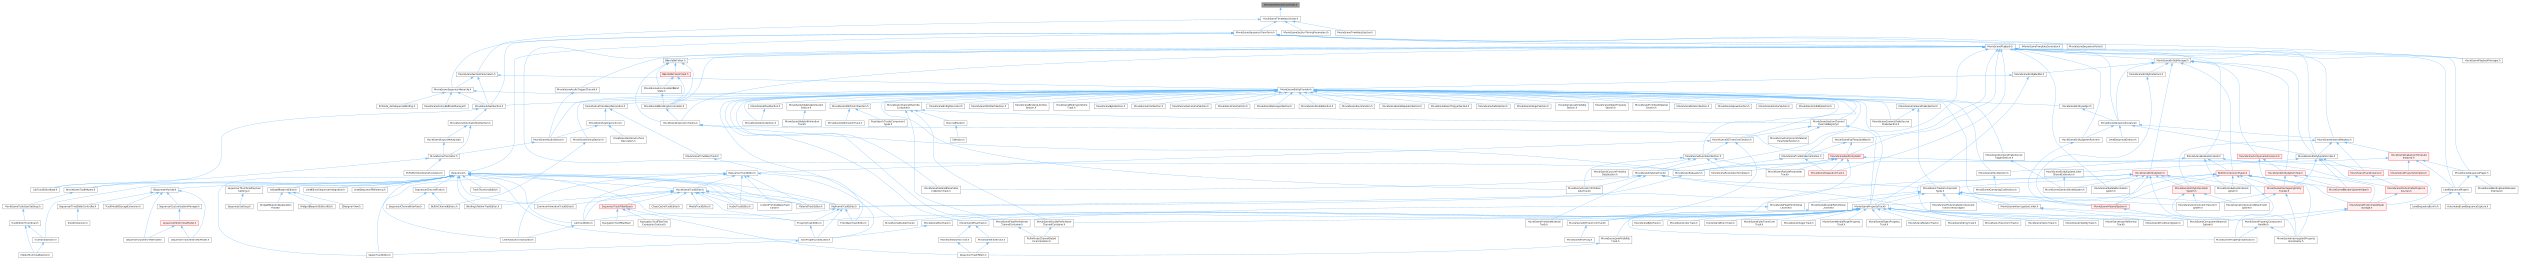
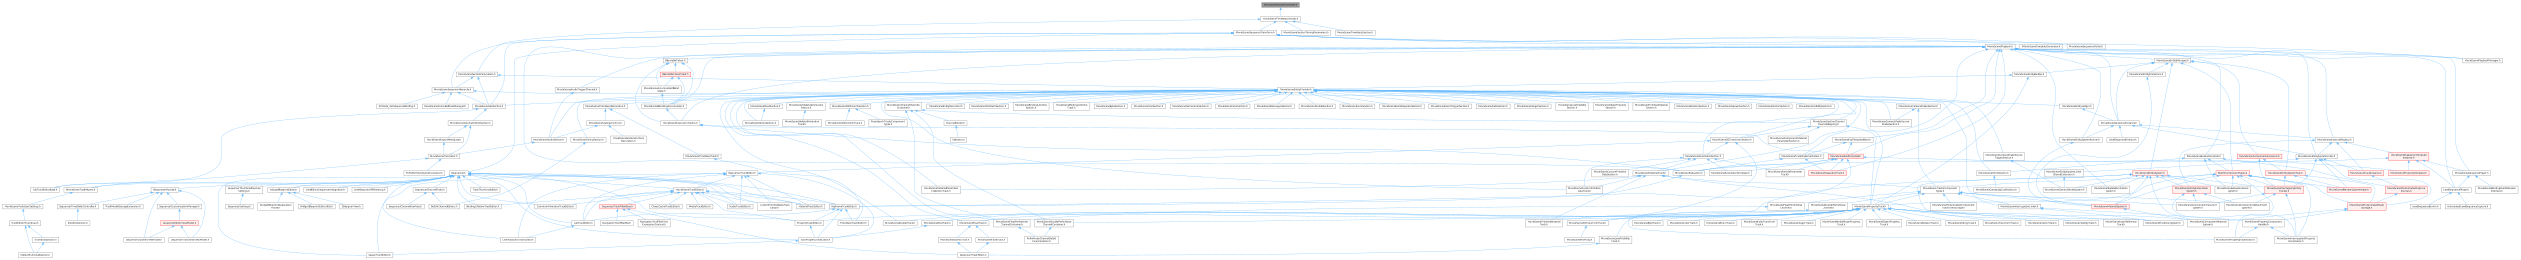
  digraph {
    fontname=Ubuntu
    node [color=grey40 fillcolor=white fontname=Ubuntu fontsize=10 shape=box style=filled]
    edge [color=steelblue1 dir=back fontname=Ubuntu fontsize=10 labelfontname=Helvetica labelfontsize=10 style=solid]
    n1 [color=gray40 fillcolor=grey60 fontcolor=black height=0.2 label="MovieSceneNumericVariant.h" width=0.4]
    n2 [height=0.2 label="MovieSceneTimeWarpVariant.h" width=0.4]
    n3 [height=0.2 label="MovieSceneSectionParameters.h" width=0.4]
    n4 [height=0.2 label="MovieSceneSectionTimingParameters.h" width=0.4]
    n5 [height=0.2 label="MovieSceneSequenceTransform.h" width=0.4]
    n6 [height=0.2 label="MovieSceneTimeWarpSection.h" width=0.4]
    n7 [height=0.2 label="IMovieSceneEntityProvider.h" width=0.4]
    n8 [height=0.2 label="MovieSceneSubSection.h" width=0.4]
    n9 [height=0.2 label="MovieSceneSequenceHierarchy.h" width=0.4]
    n10 [height=0.2 label="IMovieSceneTemplateGenerator.h" width=0.4]
    n11 [height=0.2 label="ISequencer.h" width=0.4]
    n12 [height=0.2 label="MovieScenePlayback.h" width=0.4]
    n13 [height=0.2 label="MovieScenePlaybackManager.h" width=0.4]
    n14 [height=0.2 label="MovieSceneSequenceVisitor.h" width=0.4]
    n15 [height=0.2 label="IMovieSceneEntityDecorator.h" width=0.4]
    n16 [height=0.2 label="MovieScene3DAttachSection.h" width=0.4]
    n17 [height=0.2 label="MovieScene3DTransformSection.h" width=0.4]
    n18 [height=0.2 label="MovieSceneParameterSection.h" width=0.4]
    n19 [height=0.2 label="MovieSceneCustomPrimitive\lDataTrack.h" width=0.4]
    n20 [height=0.2 label="MovieSceneMaterialTrack.h" width=0.4]
    n21 [height=0.2 label="MovieSceneMaterialParameter\lCollectionTrack.h" width=0.4]
    n22 [height=0.2 label="MovieSceneFloatPerlinNoise\lChannelContainer.h" width=0.4]
    n23 [height=0.2 label="MovieScenePropertyTrack.h" width=0.4]
    n24 [height=0.2 label="MovieSceneDoubleTrack.h" width=0.4]
    n25 [height=0.2 label="MovieSceneFloatTrack.h" width=0.4]
    n26 [height=0.2 label="MovieSceneAudioSection.h" width=0.4]
    n27 [height=0.2 label="MovieSceneBindingLifetime\lSection.h" width=0.4]
    n28 [height=0.2 label="MovieSceneBindingLifetime\lTrack.h" width=0.4]
    n29 [height=0.2 label="MovieSceneByteSection.h" width=0.4]
    n30 [height=0.2 label="MovieSceneCVarSection.h" width=0.4]
    n31 [height=0.2 label="MovieSceneCameraCutSection.h" width=0.4]
    n32 [height=0.2 label="MovieSceneCameraShakeSection.h" width=0.4]
    n33 [height=0.2 label="MovieSceneCameraShakeSource\lShakeSection.h" width=0.4]
    n34 [height=0.2 label="MovieSceneCameraShakeSource\lTriggerSection.h" width=0.4]
    n35 [height=0.2 label="MovieSceneChannelOverride\lContainer.h" width=0.4]
    n36 [height=0.2 label="MovieSceneSectionChannel\lOverrideRegistry.h" width=0.4]
    n37 [height=0.2 label="MovieSceneColorSection.h" width=0.4]
    n38 [height=0.2 label="MovieSceneDataLayerSection.h" width=0.4]
    n39 [height=0.2 label="MovieSceneDoubleSection.h" width=0.4]
    n40 [height=0.2 label="MovieSceneEntityLedger.h" width=0.4]
    n41 [height=0.2 label="MovieSceneEnumSection.h" width=0.4]
    n42 [height=0.2 label="MovieSceneEventRepeaterSection.h" width=0.4]
    n43 [height=0.2 label="MovieSceneEventTriggerSection.h" width=0.4]
    n44 [height=0.2 label="MovieSceneFadeSection.h" width=0.4]
    n45 [height=0.2 label="MovieSceneFloatSection.h" width=0.4]
    n46 [height=0.2 label="MovieSceneSlomoSection.h" width=0.4]
    n47 [height=0.2 label="MovieSceneHookSection.h" width=0.4]
    n48 [height=0.2 label="MovieSceneIntegerSection.h" width=0.4]
    n49 [height=0.2 label="MovieSceneLevelVisibility\lSection.h" width=0.4]
    n50 [height=0.2 label="MovieSceneObjectProperty\lSection.h" width=0.4]
    n51 [height=0.2 label="MovieScenePrimitiveMaterial\lSection.h" width=0.4]
    n52 [height=0.2 label="MovieSceneRotatorSection.h" width=0.4]
    n53 [height=0.2 label="MovieSceneSkeletalAnimation\lSection.h" width=0.4]
    n54 [height=0.2 label="MovieSceneSpawnSection.h" width=0.4]
    n55 [height=0.2 label="MovieSceneStitchAnimSection.h" width=0.4]
    n56 [height=0.2 label="MovieSceneStringSection.h" width=0.4]
    n57 [height=0.2 label="MovieSceneTimeWarpDecoration.h" width=0.4]
    n58 [height=0.2 label="MovieSceneVectorSection.h" width=0.4]
    n59 [height=0.2 label="MovieSceneVisibilitySection.h" width=0.4]
    n60 [height=0.2 label="MovieSceneCinematicShotSection.h" width=0.4]
    n61 [height=0.2 label="SubTrackEditorBase.h" width=0.4]
    n62 [height=0.2 label="MovieSceneInterrogationLinker.h" width=0.4]
    n63 [height=0.2 label="K2Node_GetSequenceBinding.h" width=0.4]
    n64 [height=0.2 label="MovieSceneCompiledDataManager.h" width=0.4]
    n65 [height=0.2 label="ISequencerTrackEditor.h" width=0.4]
    n66 [height=0.2 label="MovieScene3DTransformTrack.h" width=0.4]
    n67 [height=0.2 label="MovieSceneCustomPrimitive\lDataSection.h" width=0.4]
    n68 [height=0.2 label="MovieSceneParameterTemplate.h" width=0.4]
    n69 [height=0.2 label="MovieSceneParticleParameter\lTrack.h" width=0.4]
    n70 [height=0.2 label="MovieSceneComponentMaterial\lSystem.h" width=0.4]
    n71 [height=0.2 label="MovieScenePrimitiveMaterial\lTrack.h" width=0.4]
    n72 [height=0.2 label="MovieSceneTracksComponent\lTypes.h" width=0.4]
    n73 [height=0.2 label="PerlinNoiseChannelDetails\lCustomization.h" width=0.4]
    n74 [height=0.2 label="PropertyTrackEditor.h" width=0.4]
    n75 [height=0.2 label="MovieSceneActorReference\lTrack.h" width=0.4]
    n76 [height=0.2 label="MovieSceneBoolTrack.h" width=0.4]
    n77 [height=0.2 label="MovieSceneByteTrack.h" width=0.4]
    n78 [height=0.2 label="MovieSceneColorTrack.h" width=0.4]
    n79 [height=0.2 label="MovieSceneEnumTrack.h" width=0.4]
    n80 [height=0.2 label="MovieSceneEulerTransform\lTrack.h" width=0.4]
    n81 [height=0.2 label="MovieSceneIntegerTrack.h" width=0.4]
    n82 [height=0.2 label="MovieSceneLevelVisibility\lTrack.h" width=0.4]
    n83 [height=0.2 label="MovieSceneMediaPlayerProperty\lTrack.h" width=0.4]
    n84 [height=0.2 label="MovieSceneObjectProperty\lTrack.h" width=0.4]
    n85 [height=0.2 label="MovieSceneRotatorTrack.h" width=0.4]
    n86 [height=0.2 label="MovieSceneStringTrack.h" width=0.4]
    n87 [height=0.2 label="MovieSceneTransformTrack.h" width=0.4]
    n88 [height=0.2 label="MovieSceneVectorTrack.h" width=0.4]
    n89 [height=0.2 label="MovieSceneVisibilityTrack.h" width=0.4]
    n90 [height=0.2 label="MovieSceneFadeTrack.h" width=0.4]
    n91 [height=0.2 label="MovieSceneSlomoTrack.h" width=0.4]
    n92 [height=0.2 label="MovieSceneTranslator.h" width=0.4]
    n93 [height=0.2 label="MovieSceneCameraShakeSystem.h" width=0.4]
    n94 [height=0.2 label="MovieSceneDoublePerlinNoise\lChannelContainer.h" width=0.4]
    n95 [height=0.2 label="ChannelModel.h" width=0.4]
    n96 [height=0.2 label="MovieSceneComponentMaterial\lParameterSection.h" width=0.4]
    n97 [height=0.2 label="MovieSceneSequenceInstance.h" width=0.4]
    n98 [height=0.2 label="MovieSceneGameplayCueSections.h" width=0.4]
    n99 [height=0.2 label="MovieSceneSkeletalAnimation\lTrack.h" width=0.4]
    n100 [height=0.2 label="MovieSceneStitchAnimTrack.h" width=0.4]
    n101 [height=0.2 label="PoseSearchTracksComponent\lTypes.h" width=0.4]
    n102 [height=0.2 label="BuiltInChannelEditors.h" width=0.4]
    n103 [height=0.2 label="MovieSceneScalingAnchors.h" width=0.4]
    n104 [height=0.2 label="MovieSceneTimeWarpTrack.h" width=0.4]
    n105 [height=0.2 label="AudioTrackEditor.h" width=0.4]
    n106 [height=0.2 label="BoolPropertyTrackEditor.h" width=0.4]
    n107 [height=0.2 label="SpawnTrackEditor.h" width=0.4]
    n108 [height=0.2 label="CinematicShotTrackEditor.h" width=0.4]
    n109 [height=0.2 label="CustomPrimitiveDataTrack\lEditor.h" width=0.4]
    n110 [height=0.2 label="MaterialTrackEditor.h" width=0.4]
    n111 [height=0.2 label="MovieSceneTrackEditor.h" width=0.4]
    n112 [height=0.2 label="SubTrackEditor.h" width=0.4]
    n113 [height=0.2 label="MovieSceneHitProxy.h" width=0.4]
    n114 [height=0.2 label="BindingLifetimeTrackEditor.h" width=0.4]
    n115 [height=0.2 label="ChaosCacheTrackEditor.h" width=0.4]
    n116 [height=0.2 label="CommonAnimationTrackEditor.h" width=0.4]
    n117 [height=0.2 label="KeyframeTrackEditor.h" width=0.4]
    n118 [height=0.2 label="MediaTrackEditor.h" width=0.4]
    n119 [color=red fillcolor="#FFF0F0" height=0.2 label="SequencerTrackFilterBase.h" width=0.4]
    n120 [height=0.2 label="TimeWarpTrackEditor.h" width=0.4]
    n121 [height=0.2 label="NavigationToolFilterBar.h" width=0.4]
    n122 [height=0.2 label="NavigationToolFilterText\lExpressionContext.h" width=0.4]
    n123 [height=0.2 label="SequencerTrackFilters.h" width=0.4]
    n124 [height=0.2 label="MovieSceneComponentAttachment\lSystem.h" width=0.4]
    n125 [height=0.2 label="MovieSceneComponentTransform\lSystem.h" width=0.4]
    n126 [height=0.2 label="MovieSceneDoublePerlinNoise\lChannel.h" width=0.4]
    n127 [height=0.2 label="MovieSceneFloatPerlinNoise\lChannel.h" width=0.4]
    n128 [color=red fillcolor="#FFF0F0" height=0.2 label="MovieSceneMaterialSystem.h" width=0.4]
    n129 [height=0.2 label="MovieScenePreAnimatedComponent\lTransformStorage.h" width=0.4]
    n130 [height=0.2 label="MovieScenePredictionSystem.h" width=0.4]
    n131 [height=0.2 label="MovieScenePropertyComponent\lHandler.h" width=0.4]
    n132 [height=0.2 label="MovieSceneInterrogatedProperty\lInstantiator.h" width=0.4]
    n133 [height=0.2 label="MovieScenePropertyInstantiator.h" width=0.4]
    n134 [height=0.2 label="FCPXMLMovieSceneTranslator.h" width=0.4]
    n135 [height=0.2 label="MovieSceneToolHelpers.h" width=0.4]
    n136 [height=0.2 label="MovieSceneToolsUserSettings.h" width=0.4]
    n137 [height=0.2 label="TrackEditorThumbnail.h" width=0.4]
    n138 [height=0.2 label="MediaThumbnailSection.h" width=0.4]
    n139 [height=0.2 label="ThumbnailSection.h" width=0.4]
    n140 [height=0.2 label="Selection.h" width=0.4]
    n141 [height=0.2 label="LevelSequenceDirector.h" width=0.4]
    n142 [height=0.2 label="MovieSceneEntitySystemLinker.h" width=0.4]
    n143 [height=0.2 label="MovieSceneEntitySystemRunner.h" width=0.4]
    n144 [height=0.2 label="MovieSceneInstanceRegistry.h" width=0.4]
    n145 [color=red fillcolor="#FFF0F0" height=0.2 label="MovieSceneBlenderSystemHelper.h" width=0.4]
    n146 [height=0.2 label="MovieSceneEntitySystemLinker\lSharedExtension.h" width=0.4]
    n147 [color=red fillcolor="#FFF0F0" height=0.2 label="MovieSceneOverlappingEntity\lTracker.h" width=0.4]
    n148 [color=red fillcolor="#FFF0F0" height=0.2 label="MovieScenePreAnimatedState\lStorage.h" width=0.4]
    n149 [color=red fillcolor="#FFF0F0" height=0.2 label="MovieSceneTrackInstance.h" width=0.4]
    n150 [color=red fillcolor="#FFF0F0" height=0.2 label="MovieSceneEntityInstantiator\lSystem.h" width=0.4]
    n151 [color=red fillcolor="#FFF0F0" height=0.2 label="MovieSceneEvaluationTemplate\lInstance.h" width=0.4]
    n152 [color=red fillcolor="#FFF0F0" height=0.2 label="MovieScenePreAnimatedCapture\lSources.h" width=0.4]
    n153 [height=0.2 label="LevelSequencePlayer.h" width=0.4]
    n154 [height=0.2 label="MovieSceneEvaluation.h" width=0.4]
    n155 [color=red fillcolor="#FFF0F0" height=0.2 label="MovieScenePropertyTemplate.h" width=0.4]
    n156 [height=0.2 label="MovieSceneSequencePlayer.h" width=0.4]
    n157 [height=0.2 label="AutomatedLevelSequenceCapture.h" width=0.4]
    n158 [height=0.2 label="LevelSequenceBurnIn.h" width=0.4]
    n159 [height=0.2 label="MovieSceneBindingEventReceiver\lInterface.h" width=0.4]
    n160 [height=0.2 label="MovieSceneExportMetadata.h" width=0.4]
    n161 [height=0.2 label="MovieSceneSectionAnchors\lDecoration.h" width=0.4]
    n162 [height=0.2 label="ISequencerModule.h" width=0.4]
    n163 [height=0.2 label="LevelEditorSequencerIntegration.h" width=0.4]
    n164 [height=0.2 label="LevelSequenceFBXInterop.h" width=0.4]
    n165 [height=0.2 label="SequencerChannelTraits.h" width=0.4]
    n166 [height=0.2 label="SequencerThumbnailCapture\lSettings.h" width=0.4]
    n167 [height=0.2 label="TrackThumbnailUtils.h" width=0.4]
    n168 [height=0.2 label="WidgetBlueprintEditor.h" width=0.4]
    n169 [height=0.2 label="BlendableToken.h" width=0.4]
    n170 [height=0.2 label="MovieSceneBlendingAccumulator.h" width=0.4]
    n171 [height=0.2 label="MovieSceneExecutionTokens.h" width=0.4]
    n172 [color=red fillcolor="#FFF0F0" height=0.2 label="MovieSceneEvalTemplate.h" width=0.4]
    n173 [color=red fillcolor="#FFF0F0" height=0.2 label="MovieSceneEvaluationTrack.h" width=0.4]
    n174 [height=0.2 label="IMovieSceneEvaluationHook.h" width=0.4]
    n175 [height=0.2 label="MovieSceneAudioTriggerChannel.h" width=0.4]
    n176 [height=0.2 label="MovieSceneEntityManager.h" width=0.4]
    n177 [height=0.2 label="MovieSceneSkeletalAnimation\lSystem.h" width=0.4]
    n178 [height=0.2 label="MovieSceneEvalTemplateBase.h" width=0.4]
    n179 [height=0.2 label="MovieSceneTrackImplementation.h" width=0.4]
    n180 [height=0.2 label="SequencerCustomizationManager.h" width=0.4]
    n181 [height=0.2 label="SequencerOutlinerViewModel.h" width=0.4]
    n182 [height=0.2 label="SequencerTrackAreaViewModel.h" width=0.4]
    n183 [height=0.2 label="SequencerTimeSliderController.h" width=0.4]
    n184 [height=0.2 label="TrackModelStorageExtension.h" width=0.4]
    n185 [height=0.2 label="SequencerChannelInterface.h" width=0.4]
    n186 [height=0.2 label="SequencerSettings.h" width=0.4]
    n187 [height=0.2 label="SDesignerView.h" width=0.4]
    n188 [height=0.2 label="WidgetBlueprintApplication\lMode.h" width=0.4]
    n189 [height=0.2 label="WidgetBlueprintEditorUtils.h" width=0.4]
    n190 [color=red fillcolor="#FFF0F0" height=0.2 label="SequencerEditorViewModel.h" width=0.4]
    n191 [height=0.2 label="IClockExtension.h" width=0.4]
    n192 [color=red fillcolor="#FFF0F0" height=0.2 label="BlendableTokenStack.h" width=0.4]
    n193 [height=0.2 label="MovieSceneAccumulatedBlend\lState.h" width=0.4]
    n194 [color=red fillcolor="#FFF0F0" height=0.2 label="BuiltInComponentTypes.h" width=0.4]
    n195 [height=0.2 label="MovieSceneEvaluationHook\lSystem.h" width=0.4]
    n196 [color=red fillcolor="#FFF0F0" height=0.2 label="MovieSceneComponentAccessors.h" width=0.4]
    n197 [color=red fillcolor="#FFF0F0" height=0.2 label="MovieSceneEntitySystemTask.h" width=0.4]
    n198 [height=0.2 label="MovieSceneEntityBuilder.h" width=0.4]
    n199 [height=0.2 label="MovieSceneEntityMutations.h" width=0.4]
    n200 [color=red fillcolor="#FFF0F0" height=0.2 label="MovieSceneEntitySystem.h" width=0.4]
    n1 -> n2
    n2 -> n3
    n2 -> n4
    n2 -> n5
    n2 -> n6
    n3 -> n7
    n3 -> n8
    n3 -> n9
    n5 -> n8
    n5 -> n9
    n5 -> n10
    n5 -> n11
    n5 -> n12
    n5 -> n13
    n5 -> n14
    n7 -> n8
    n7 -> n15
    n7 -> n16
    n7 -> n17
    n7 -> n18
    n7 -> n19
    n7 -> n20
    n7 -> n21
    n7 -> n22
    n7 -> n23
    n7 -> n24
    n7 -> n25
    n7 -> n26
    n7 -> n27
    n7 -> n28
    n7 -> n29
    n7 -> n30
    n7 -> n31
    n7 -> n32
    n7 -> n33
    n7 -> n34
    n7 -> n35
    n7 -> n36
    n7 -> n37
    n7 -> n38
    n7 -> n39
    n7 -> n40
    n7 -> n41
    n7 -> n42
    n7 -> n43
    n7 -> n44
    n7 -> n45
    n7 -> n46
    n7 -> n47
    n7 -> n48
    n7 -> n49
    n7 -> n50
    n7 -> n51
    n7 -> n52
    n7 -> n53
    n7 -> n54
    n7 -> n55
    n7 -> n56
    n7 -> n57
    n7 -> n58
    n7 -> n59
    n8 -> n60
    n8 -> n61
    n9 -> n8
    n9 -> n62
    n9 -> n63
    n9 -> n64
    n11 -> n61
    n11 -> n74
    n11 -> n105
    n11 -> n106
    n11 -> n107
    n11 -> n108
    n11 -> n109
    n11 -> n110
    n11 -> n111
    n11 -> n112
    n11 -> n114
    n11 -> n116
    n11 -> n117
    n11 -> n135
-   n11 -> n139
    n11 -> n162
    n11 -> n163
    n11 -> n164
    n11 -> n165
    n11 -> n166
    n11 -> n167
    n11 -> n168
    n12 -> n13
    n12 -> n97
    n12 -> n142
    n12 -> n143
    n12 -> n144
    n12 -> n153
    n12 -> n154
    n12 -> n156
    n12 -> n169
    n12 -> n170
    n12 -> n171
    n12 -> n172
    n12 -> n173
    n12 -> n174
    n12 -> n175
    n12 -> n176
    n12 -> n177
    n12 -> n178
    n12 -> n179
    n17 -> n18
    n17 -> n65
    n17 -> n66
    n18 -> n19
    n18 -> n20
    n18 -> n67
    n18 -> n68
    n18 -> n69
    n20 -> n19
    n20 -> n21
    n20 -> n70
    n20 -> n71
    n20 -> n72
    n22 -> n73
    n23 -> n24
    n23 -> n25
    n23 -> n66
    n23 -> n71
    n23 -> n74
    n23 -> n75
    n23 -> n76
    n23 -> n77
    n23 -> n78
    n23 -> n79
    n23 -> n80
    n23 -> n81
    n23 -> n82
    n23 -> n83
    n23 -> n84
    n23 -> n85
    n23 -> n86
    n23 -> n87
    n23 -> n88
    n23 -> n89
    n25 -> n90
    n25 -> n91
    n26 -> n92
    n32 -> n33
    n32 -> n72
    n34 -> n93
    n35 -> n22
    n35 -> n36
    n35 -> n94
    n35 -> n95
    n36 -> n17
    n36 -> n23
    n36 -> n96
    n40 -> n97
    n45 -> n46
    n47 -> n98
    n53 -> n99
    n55 -> n100
    n55 -> n101
    n56 -> n102
    n57 -> n103
    n57 -> n104
    n60 -> n92
    n60 -> n160
    n62 -> n130
    n62 -> n131
    n65 -> n105
    n65 -> n106
    n65 -> n107
    n65 -> n108
    n65 -> n109
    n65 -> n110
    n65 -> n111
    n65 -> n112
    n66 -> n113
    n72 -> n23
    n72 -> n62
    n72 -> n124
    n72 -> n125
    n72 -> n126
    n72 -> n127
    n72 -> n128
    n72 -> n129
    n74 -> n106
    n76 -> n106
    n82 -> n123
    n90 -> n123
    n91 -> n123
    n92 -> n134
    n92 -> n135
    n94 -> n73
    n95 -> n140
    n97 -> n141
    n97 -> n142
    n97 -> n143
    n97 -> n144
    n103 -> n26
    n103 -> n161
    n104 -> n120
    n106 -> n107
    n111 -> n74
    n111 -> n105
    n111 -> n109
    n111 -> n110
    n111 -> n112
    n111 -> n114
    n111 -> n115
    n111 -> n116
    n111 -> n117
    n111 -> n118
    n111 -> n119
    n112 -> n108
    n117 -> n74
    n117 -> n106
    n117 -> n112
    n117 -> n120
    n119 -> n121
    n119 -> n122
    n119 -> n123
    n126 -> n94
    n127 -> n22
    n128 -> n70
    n131 -> n132
    n131 -> n133
    n135 -> n136
    n136 -> n137
    n137 -> n138
    n137 -> n139
    n139 -> n138
    n142 -> n145
    n142 -> n146
    n142 -> n147
    n142 -> n148
    n142 -> n149
    n143 -> n128
    n144 -> n142
    n144 -> n149
    n144 -> n150
    n144 -> n151
    n146 -> n93
    n147 -> n124
    n147 -> n125
    n147 -> n132
    n148 -> n70
    n148 -> n131
    n149 -> n152
    n150 -> n124
    n150 -> n125
    n150 -> n132
    n151 -> n153
    n151 -> n154
    n151 -> n155
    n151 -> n156
    n152 -> n148
    n153 -> n157
    n153 -> n158
    n154 -> n117
    n156 -> n153
    n156 -> n159
    n160 -> n92
    n162 -> n180
    n162 -> n181
    n162 -> n182
    n162 -> n183
    n162 -> n184
    n165 -> n102
    n165 -> n185
    n166 -> n186
    n168 -> n187
    n168 -> n188
    n168 -> n189
    n169 -> n170
    n169 -> n171
    n169 -> n192
    n169 -> n193
    n170 -> n171
    n171 -> n154
    n171 -> n172
    n172 -> n68
    n172 -> n69
    n172 -> n117
    n172 -> n154
    n172 -> n155
    n172 -> n173
    n174 -> n47
    n174 -> n152
    n174 -> n194
    n174 -> n195
    n175 -> n26
    n176 -> n97
-   n176 -> n142
    n176 -> n194
    n176 -> n196
    n176 -> n197
    n176 -> n198
    n176 -> n199
    n176 -> n200
    n178 -> n172
    n178 -> n179
    n179 -> n154
    n179 -> n173
    n180 -> n190
    n183 -> n191
    n190 -> n181
    n190 -> n182
    n192 -> n170
    n192 -> n193
    n193 -> n170
    n194 -> n23
    n194 -> n72
    n194 -> n128
    n194 -> n132
    n194 -> n133
    n194 -> n145
    n194 -> n147
    n194 -> n148
    n194 -> n195
    n196 -> n147
    n196 -> n197
    n197 -> n145
    n197 -> n147
    n197 -> n148
    n198 -> n7
    n198 -> n23
    n199 -> n128
    n200 -> n70
    n200 -> n93
    n200 -> n128
    n200 -> n130
    n200 -> n133
    n200 -> n147
    n200 -> n150
    n200 -> n177
    n200 -> n195
  }
